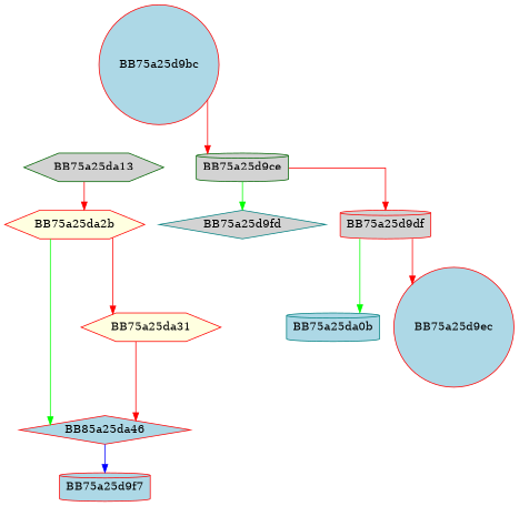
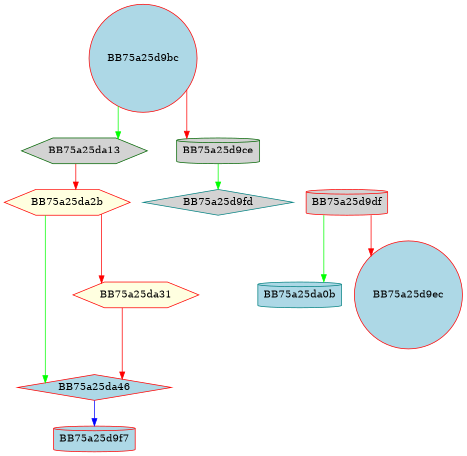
  digraph {
    splines=ortho
    node [color=red fillcolor=lightblue shape=cylinder style=filled]
    edge [color=red]
    BB75a25d9bc [shape=circle]
    BB75a25da13 [color=darkgreen fillcolor=lightgrey shape=hexagon]
    BB75a25d9ce [color=darkgreen fillcolor=lightgrey]
    BB75a25da2b [fillcolor=lightyellow shape=hexagon]
    BB75a25d9fd [color=teal fillcolor=lightgrey shape=diamond]
    BB75a25d9df [fillcolor=lightgrey]
-   BB75a25da46 [shape=diamond label=BB85a25da46]
+   BB75a25da46 [shape=diamond]
    BB75a25d9f7
    BB75a25da31 [fillcolor=lightyellow shape=hexagon]
    BB75a25da0b [color=teal]
    BB75a25d9ec [shape=circle]
+   BB75a25d9bc -> BB75a25da13 [color=green]
    BB75a25d9bc -> BB75a25d9ce
    BB75a25da13 -> BB75a25da2b
    BB75a25d9ce -> BB75a25d9fd [color=green]
-   BB75a25d9ce -> BB75a25d9df
    BB75a25da2b -> BB75a25da46 [color=green]
    BB75a25da2b -> BB75a25da31
    BB75a25d9df -> BB75a25da0b [color=green]
    BB75a25d9df -> BB75a25d9ec
    BB75a25da46 -> BB75a25d9f7 [color=blue]
    BB75a25da31 -> BB75a25da46
  }
